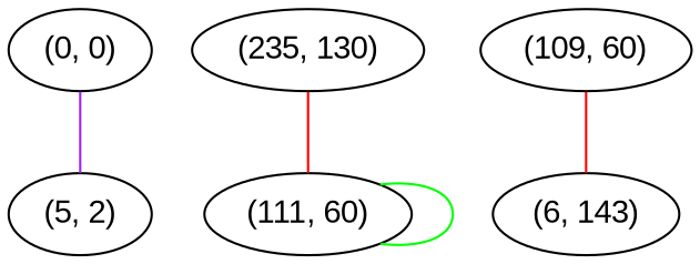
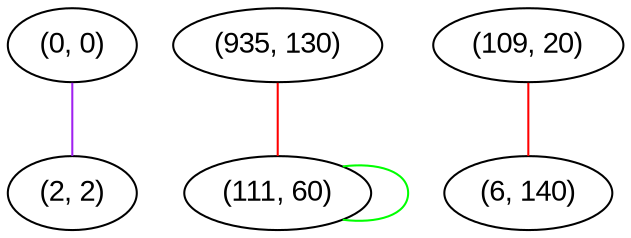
  graph {
    fontname="Liberation Sans"
    node [fontname="Liberation Sans"]
    edge [color=red fontname="Liberation Sans" weight=1]
    "(0, 0)"
-   "(2, 2)" [label="(5, 2)"]
-   "(235, 130)"
+   "(2, 2)"
+   "(235, 130)" [label="(935, 130)"]
    "(111, 60)"
-   "(109, 60)"
-   "(6, 143)"
+   "(109, 60)" [label="(109, 20)"]
+   "(6, 143)" [label="(6, 140)"]
    "(0, 0)" -- "(2, 2)" [color=purple weight=4]
    "(235, 130)" -- "(111, 60)"
    "(111, 60)" -- "(111, 60)" [color=green weight=2]
    "(109, 60)" -- "(6, 143)"
  }
